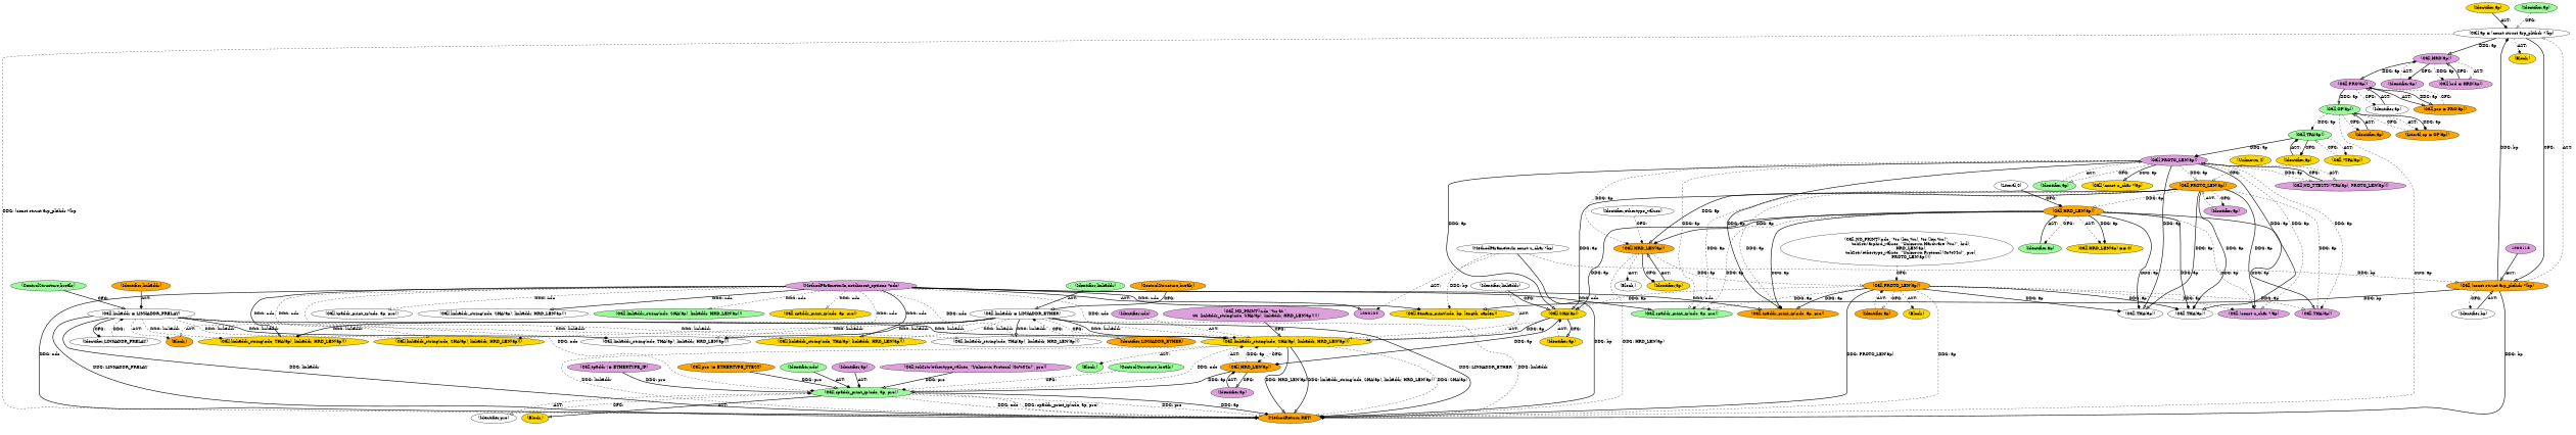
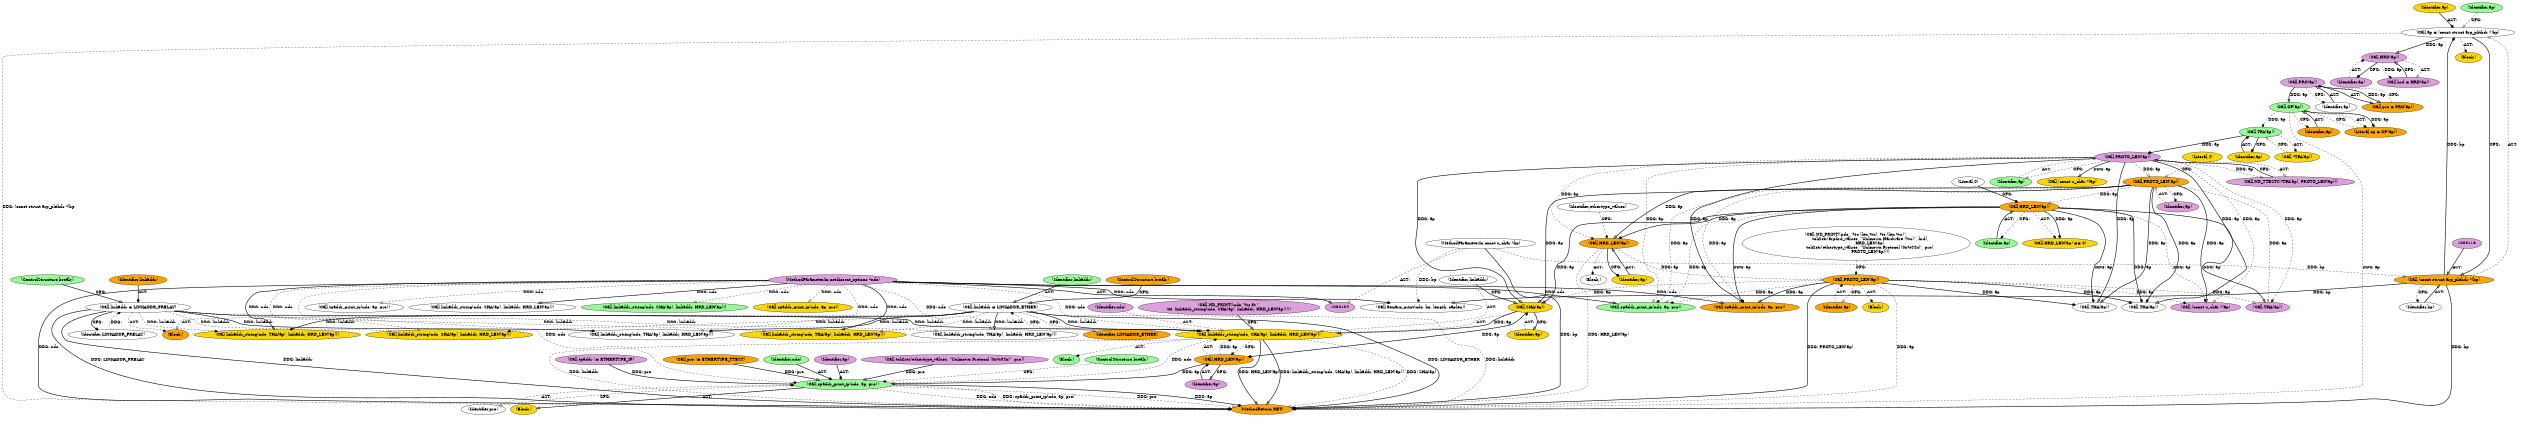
  digraph {
    node [fillcolor=white style=filled]
    edge [arrowhead=onormal style=dashed]
    n1 [fillcolor=gold label="(Call,linkaddr_string(ndo, SHA(ap), linkaddr, HRD_LEN(ap)))"]
    n2 [fillcolor=orange label="(Call,HRD_LEN(ap))"]
    n3 [fillcolor=palegreen label="(Call,spaddr_print_ip(ndo, ap, pro))"]
    n4 [fillcolor=orange label="(MethodReturn,RET)"]
    n5 [fillcolor=palegreen label="(Block,)"]
    n6 [fillcolor=plum label="(Identifier,ap)"]
    n7 [label="(Identifier,pro)"]
    n8 [fillcolor=gold label="(Block,)"]
    n9 [fillcolor=plum label="(MethodParameterIn,netdissect_options *ndo)"]
    n10 [fillcolor=gold label="(Call,linkaddr_string(ndo, THA(ap), linkaddr, HRD_LEN(ap)))"]
    n11 [label="(Call,tpaddr_print_ip(ndo, ap, pro))"]
    n12 [label="(Call,linkaddr_string(ndo, SHA(ap), linkaddr, HRD_LEN(ap)))"]
    n13 [fillcolor=palegreen label="(Call,linkaddr_string(ndo, SHA(ap), linkaddr, HRD_LEN(ap)))"]
    n14 [fillcolor=gold label="(Call,spaddr_print_ip(ndo, ap, pro))"]
    n15 [fillcolor=orange label="(Call,tpaddr_print_ip(ndo, ap, pro))"]
    n16 [label="(Call,linkaddr_string(ndo, THA(ap), linkaddr, HRD_LEN(ap)))"]
    n17 [fillcolor=palegreen label="(Call,spaddr_print_ip(ndo, ap, pro))"]
    n18 [fillcolor=gold label="(Call,linkaddr_string(ndo, SHA(ap), linkaddr, HRD_LEN(ap)))"]
    n19 [label="(Call,linkaddr_string(ndo, THA(ap), linkaddr, HRD_LEN(ap)))"]
-   n20 [fillcolor=gold label="(Call,atmarp_print(ndo, bp, length, caplen))"]
+   n20 [label="(Call,atmarp_print(ndo, bp, length, caplen))"]
    n21 [fillcolor=gold label="(Call,linkaddr_string(ndo, THA(ap), linkaddr, HRD_LEN(ap)))"]
    1000104 [fillcolor=plum]
    n23 [fillcolor=gold label="(Call,SHA(ap))"]
    n24 [fillcolor=gold label="(Identifier,ap)"]
    n25 [fillcolor=orange label="(Call,PROTO_LEN(ap))"]
    n26 [fillcolor=orange label="(Identifier,ap)"]
    n27 [label="(Call,THA(ap))"]
    n28 [fillcolor=plum label="(Call,THA(ap))"]
    n29 [fillcolor=gold label="(Block,)"]
    n30 [label="(Call,THA(ap))"]
    n31 [fillcolor=plum label="(Call,(const u_char *)ap)"]
    n32 [fillcolor=orange label="(Call,HRD_LEN(ap))"]
    n33 [label="(Block,)"]
    n34 [fillcolor=gold label="(Identifier,ap)"]
    n35 [fillcolor=orange label="(Call,HRD_LEN(ap))"]
    n36 [fillcolor=palegreen label="(Identifier,ap)"]
    n37 [fillcolor=gold label="(Call,HRD_LEN(ap) == 0)"]
    n38 [fillcolor=orange label="(Call,PROTO_LEN(ap))"]
    n39 [fillcolor=plum label="(Identifier,ap)"]
    n40 [fillcolor=plum label="(Call,PROTO_LEN(ap))"]
    n41 [fillcolor=palegreen label="(Identifier,ap)"]
    n42 [fillcolor=gold label="(Call,(const u_char *)ap)"]
    n43 [fillcolor=plum label="(Call,ND_TTEST2(*TPA(ap), PROTO_LEN(ap)))"]
    n44 [fillcolor=palegreen label="(Call,TPA(ap))"]
    n45 [fillcolor=gold label="(Identifier,ap)"]
    n46 [fillcolor=gold label="(Call,*TPA(ap))"]
    n47 [fillcolor=palegreen label="(Call,OP(ap))"]
    n48 [fillcolor=orange label="(Literal,op = OP(ap))"]
    n49 [fillcolor=orange label="(Identifier,ap)"]
    n50 [fillcolor=plum label="(Call,PRO(ap))"]
    n51 [label="(Identifier,ap)"]
    n52 [fillcolor=orange label="(Call,pro = PRO(ap))"]
    n53 [fillcolor=plum label="(Call,HRD(ap))"]
    n54 [fillcolor=plum label="(Call,hrd = HRD(ap))"]
    n55 [fillcolor=plum label="(Identifier,ap)"]
    n56 [label="(Call,ap = (const struct arp_pkthdr *)bp)"]
    n57 [fillcolor=orange label="(Call,(const struct arp_pkthdr *)bp)"]
    n58 [fillcolor=gold label="(Block,)"]
    n59 [label="(Identifier,bp)"]
    n60 [label="(MethodParameterIn,const u_char *bp)"]
    n61 [label="(Call,linkaddr = LINKADDR_ETHER)"]
    n62 [fillcolor=orange label="(Block,)"]
    n63 [fillcolor=orange label="(Identifier,LINKADDR_ETHER)"]
    n64 [label="(Call,linkaddr = LINKADDR_FRELAY)"]
    n65 [label="(Identifier,LINKADDR_FRELAY)"]
    n66 [fillcolor=plum label="(Identifier,ndo)"]
    n67 [fillcolor=palegreen label="(ControlStructure,break;)"]
    n68 [fillcolor=gold label="(Identifier,ap)"]
    n69 [fillcolor=orange label="(ControlStructure,break;)"]
    n70 [label="(Call,ND_PRINT((ndo, \"%s (len %u), %s (len %u)\",\n                      tok2str(arphrd_values, \"Unknown Hardware (%u)\", hrd),\n                      HRD_LEN(ap),\n                      tok2str(ethertype_values, \"Unknown Protocol (0x%04x)\", pro),\n                      PROTO_LEN(ap))))"]
    n71 [fillcolor=plum label="(Call,tpaddr != ETHERTYPE_IP)"]
    n72 [fillcolor=palegreen label="(ControlStructure,break;)"]
    n73 [label="(Identifier,linkaddr)"]
    n74 [fillcolor=orange label="(Call,pro != ETHERTYPE_TTEST)"]
    n75 [fillcolor=palegreen label="(Identifier,ndo)"]
    n76 [label="(Identifier,ethertype_values)"]
    n77 [fillcolor=palegreen label="(Identifier,ap)"]
    n78 [label="(Literal,0)"]
    n79 [fillcolor=orange label="(Identifier,linkaddr)"]
    n80 [fillcolor=palegreen label="(Identifier,linkaddr)"]
    n81 [fillcolor=plum label="(Identifier,ap)"]
    n82 [fillcolor=plum label="(Call,ND_PRINT((ndo,\"%s at \",\n\t\t\t  linkaddr_string(ndo, SHA(ap), linkaddr, HRD_LEN(ap)))))"]
    n83 [fillcolor=plum label="(Call,tok2str(ethertype_values, \"Unknown Protocol (0x%04x)\", pro))"]
-   n84 [fillcolor=gold label="(Unknown,4)"]
+   n84 [fillcolor=gold label="(Literal,4)"]
    1000118 [fillcolor=plum]
    n1 -> n2 [arrowhead=diamond label="CFG: "]
    n1 -> n3 [label="DDG: ndo"]
    n1 -> n4 [label="DDG: linkaddr"]
    n1 -> n4 [label="DDG: HRD_LEN(ap)" style=bold]
    n1 -> n4 [label="DDG: linkaddr_string(ndo, SHA(ap), linkaddr, HRD_LEN(ap))" style=bold]
    n1 -> n4 [label="DDG: SHA(ap)"]
    n1 -> n5 [arrowhead=diamond label="AST: "]
    n2 -> n1 [arrowhead=diamond label="AST: "]
    n2 -> n1 [arrowhead=diamond label="DDG: ap"]
    n2 -> n3 [label="DDG: ap" style=bold]
    n2 -> n6 [label="CFG: " style=bold]
    n3 -> n4 [label="DDG: pro"]
    n3 -> n4 [arrowhead=diamond label="DDG: ap" style=bold]
    n3 -> n4 [label="DDG: ndo"]
    n3 -> n4 [arrowhead=diamond label="DDG: spaddr_print_ip(ndo, ap, pro)"]
    n3 -> n7 [label="CFG: "]
    n3 -> n8 [label="AST: " style=bold]
    n6 -> n2 [arrowhead=diamond label="AST: " style=bold]
    n7 -> n3 [arrowhead=diamond label="AST: "]
    n9 -> n1 [arrowhead=diamond label="DDG: ndo"]
    n9 -> n3 [arrowhead=diamond label="DDG: ndo"]
    n9 -> n4 [arrowhead=diamond label="DDG: ndo" style=bold]
    n9 -> n10 [label="DDG: ndo" style=bold]
    n9 -> n11 [label="DDG: ndo"]
    n9 -> n12 [label="DDG: ndo" style=bold]
    n9 -> n13 [label="DDG: ndo"]
    n9 -> n14 [label="DDG: ndo"]
    n9 -> n15 [label="DDG: ndo" style=bold]
    n9 -> n16 [label="DDG: ndo"]
    n9 -> n17 [label="DDG: ndo" style=bold]
    n9 -> n18 [label="DDG: ndo"]
    n9 -> n19 [label="DDG: ndo"]
    n9 -> n20 [arrowhead=diamond label="DDG: ndo" style=bold]
    n9 -> n21 [label="DDG: ndo" style=bold]
    n9 -> 1000104 [label="AST: " style=bold]
    n23 -> n1 [label="AST: "]
    n23 -> n1 [label="DDG: ap" style=bold]
    n23 -> n2 [arrowhead=diamond label="DDG: ap" style=bold]
    n23 -> n24 [label="CFG: " style=bold]
    n24 -> n23 [arrowhead=diamond label="AST: "]
    n25 -> n4 [label="DDG: PROTO_LEN(ap)" style=bold]
    n25 -> n4 [arrowhead=diamond label="DDG: ap"]
    n25 -> n15 [label="DDG: ap" style=bold]
    n25 -> n17 [arrowhead=diamond label="DDG: ap"]
    n25 -> n23 [label="DDG: ap"]
    n25 -> n26 [label="CFG: "]
    n25 -> n27 [arrowhead=diamond label="DDG: ap" style=bold]
    n25 -> n28 [label="DDG: ap"]
    n25 -> n29 [arrowhead=diamond label="AST: "]
    n25 -> n30 [arrowhead=diamond label="DDG: ap" style=bold]
    n25 -> n31 [arrowhead=diamond label="DDG: ap"]
    n26 -> n25 [arrowhead=diamond label="AST: "]
    n32 -> n4 [label="DDG: HRD_LEN(ap)"]
    n32 -> n25 [label="DDG: ap"]
    n32 -> n33 [arrowhead=diamond label="AST: "]
    n32 -> n34 [arrowhead=diamond label="CFG: " style=bold]
    n34 -> n32 [label="AST: " style=bold]
    n35 -> n15 [arrowhead=diamond label="DDG: ap" style=bold]
    n35 -> n17 [label="DDG: ap"]
    n35 -> n23 [label="DDG: ap" style=bold]
    n35 -> n27 [arrowhead=diamond label="DDG: ap" style=bold]
    n35 -> n28 [label="DDG: ap" style=bold]
    n35 -> n30 [arrowhead=diamond label="DDG: ap" style=bold]
    n35 -> n31 [arrowhead=diamond label="DDG: ap"]
    n35 -> n32 [arrowhead=diamond label="DDG: ap" style=bold]
    n35 -> n36 [arrowhead=diamond label="CFG: "]
    n35 -> n37 [arrowhead=diamond label="AST: "]
    n35 -> n37 [arrowhead=diamond label="DDG: ap" style=bold]
    n36 -> n35 [label="AST: " style=bold]
    n38 -> n15 [arrowhead=diamond label="DDG: ap"]
    n38 -> n17 [arrowhead=diamond label="DDG: ap"]
    n38 -> n23 [label="DDG: ap" style=bold]
    n38 -> n27 [arrowhead=diamond label="DDG: ap" style=bold]
    n38 -> n28 [label="DDG: ap"]
    n38 -> n30 [label="DDG: ap" style=bold]
    n38 -> n31 [label="DDG: ap" style=bold]
    n38 -> n32 [label="DDG: ap" style=bold]
    n38 -> n35 [label="DDG: ap"]
    n38 -> n39 [arrowhead=diamond label="CFG: "]
    n39 -> n38 [label="AST: "]
    n40 -> n15 [label="DDG: ap" style=bold]
    n40 -> n17 [label="DDG: ap"]
    n40 -> n23 [label="DDG: ap" style=bold]
    n40 -> n27 [label="DDG: ap" style=bold]
    n40 -> n28 [arrowhead=diamond label="DDG: ap"]
    n40 -> n30 [label="DDG: ap" style=bold]
    n40 -> n31 [label="DDG: ap"]
    n40 -> n32 [arrowhead=diamond label="DDG: ap"]
    n40 -> n38 [label="DDG: ap"]
    n40 -> n41 [label="CFG: "]
    n40 -> n42 [label="DDG: ap" style=bold]
    n40 -> n43 [label="AST: "]
    n40 -> n43 [label="DDG: ap"]
    n41 -> n40 [label="AST: "]
    n43 -> n40 [label="CFG: " style=bold]
    n44 -> n40 [arrowhead=diamond label="DDG: ap" style=bold]
    n44 -> n45 [arrowhead=diamond label="CFG: " style=bold]
    n44 -> n46 [arrowhead=diamond label="AST: "]
    n45 -> n44 [arrowhead=diamond label="AST: " style=bold]
    n46 -> n44 [label="CFG: "]
    n47 -> n4 [arrowhead=diamond label="DDG: ap"]
    n47 -> n44 [arrowhead=diamond label="DDG: ap"]
    n47 -> n48 [arrowhead=diamond label="AST: "]
    n47 -> n48 [arrowhead=diamond label="DDG: ap" style=bold]
    n47 -> n49 [arrowhead=diamond label="CFG: "]
    n48 -> n47 [label="CFG: "]
    n49 -> n47 [label="AST: " style=bold]
    n50 -> n47 [label="DDG: ap" style=bold]
    n50 -> n51 [arrowhead=diamond label="CFG: "]
    n50 -> n52 [label="AST: " style=bold]
    n50 -> n52 [label="DDG: ap" style=bold]
    n51 -> n50 [label="AST: " style=bold]
    n52 -> n50 [arrowhead=diamond label="CFG: "]
-   n53 -> n50 [label="DDG: ap" style=bold]
    n53 -> n54 [label="AST: "]
    n53 -> n54 [arrowhead=diamond label="DDG: ap"]
    n53 -> n55 [arrowhead=diamond label="CFG: " style=bold]
    n54 -> n53 [label="CFG: " style=bold]
    n55 -> n53 [arrowhead=diamond label="AST: "]
    n56 -> n4 [label="DDG: (const struct arp_pkthdr *)bp"]
    n56 -> n53 [label="DDG: ap" style=bold]
    n56 -> n57 [label="CFG: " style=bold]
    n56 -> n58 [arrowhead=diamond label="AST: "]
    n57 -> n4 [arrowhead=diamond label="DDG: bp" style=bold]
    n57 -> n20 [label="DDG: bp" style=bold]
    n57 -> n56 [label="AST: "]
    n57 -> n56 [arrowhead=diamond label="DDG: bp" style=bold]
    n57 -> n59 [arrowhead=diamond label="CFG: "]
    n59 -> n57 [label="AST: " style=bold]
    n60 -> n4 [arrowhead=diamond label="DDG: bp" style=bold]
    n60 -> n20 [arrowhead=diamond label="DDG: bp"]
-   n60 -> 1000104 [arrowhead=diamond label="AST: "]
+   n60 -> 1000104 [label="AST: "]
    n60 -> n57 [label="DDG: bp"]
    n61 -> n1 [arrowhead=diamond label="DDG: linkaddr" style=bold]
    n61 -> n4 [label="DDG: linkaddr"]
    n61 -> n4 [label="DDG: LINKADDR_ETHER" style=bold]
    n61 -> n10 [arrowhead=diamond label="DDG: linkaddr" style=bold]
    n61 -> n16 [label="DDG: linkaddr" style=bold]
    n61 -> n18 [arrowhead=diamond label="DDG: linkaddr"]
    n61 -> n19 [arrowhead=diamond label="DDG: linkaddr" style=bold]
    n61 -> n21 [label="DDG: linkaddr"]
    n61 -> n62 [label="AST: "]
    n61 -> n63 [label="CFG: "]
    n63 -> n61 [arrowhead=diamond label="CFG: "]
    n64 -> n1 [label="DDG: linkaddr" style=bold]
    n64 -> n4 [arrowhead=diamond label="DDG: LINKADDR_FRELAY" style=bold]
    n64 -> n4 [arrowhead=diamond label="DDG: linkaddr" style=bold]
    n64 -> n10 [arrowhead=diamond label="DDG: linkaddr"]
    n64 -> n16 [label="DDG: linkaddr"]
    n64 -> n18 [label="DDG: linkaddr"]
    n64 -> n19 [arrowhead=diamond label="DDG: linkaddr" style=bold]
    n64 -> n21 [label="DDG: linkaddr"]
    n64 -> n62 [arrowhead=diamond label="AST: "]
    n64 -> n65 [arrowhead=diamond label="CFG: " style=bold]
    n65 -> n64 [arrowhead=diamond label="DDG: "]
    n66 -> n1 [label="AST: "]
    n67 -> n3 [arrowhead=diamond label="CFG: "]
    n68 -> n56 [arrowhead=diamond label="AST: " style=bold]
    n69 -> n61 [label="CFG: " style=bold]
    n70 -> n25 [arrowhead=diamond label="CFG: "]
    n71 -> n3 [label="DDG: pro" style=bold]
    n72 -> n64 [label="CFG: " style=bold]
    n73 -> n1 [label="AST: "]
    n73 -> n23 [label="CFG: " style=bold]
    n74 -> n3 [label="DDG: pro" style=bold]
    n75 -> n3 [arrowhead=diamond label="AST: " style=bold]
    n76 -> n32 [arrowhead=diamond label="CFG: "]
    n77 -> n56 [label="CFG: "]
    n78 -> n35 [arrowhead=diamond label="CFG: " style=bold]
    n79 -> n64 [arrowhead=diamond label="AST: " style=bold]
    n80 -> n61 [label="AST: " style=bold]
    n81 -> n3 [arrowhead=diamond label="AST: " style=bold]
    n82 -> n1 [label="CFG: " style=bold]
    n83 -> n3 [label="DDG: pro" style=bold]
    n84 -> n38 [label="CFG: "]
    1000118 -> n57 [label="AST: " style=bold]
  }
